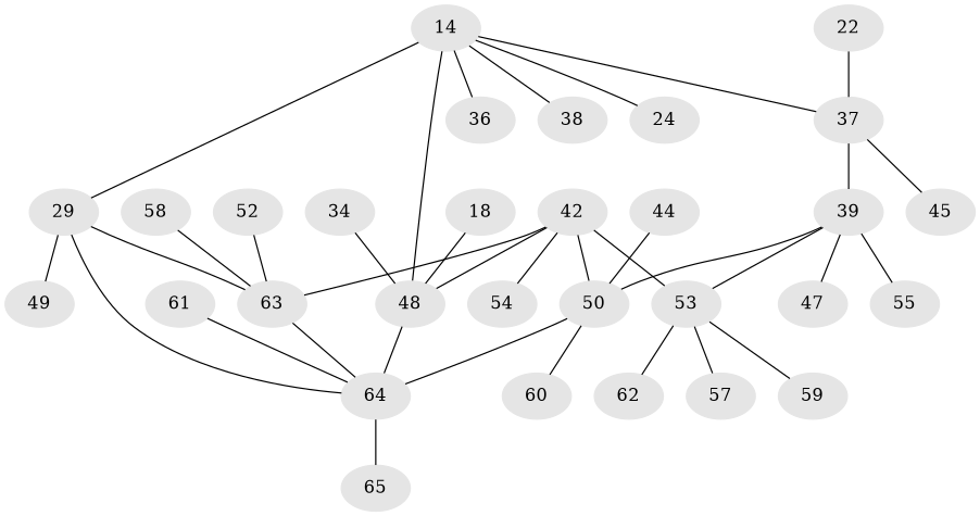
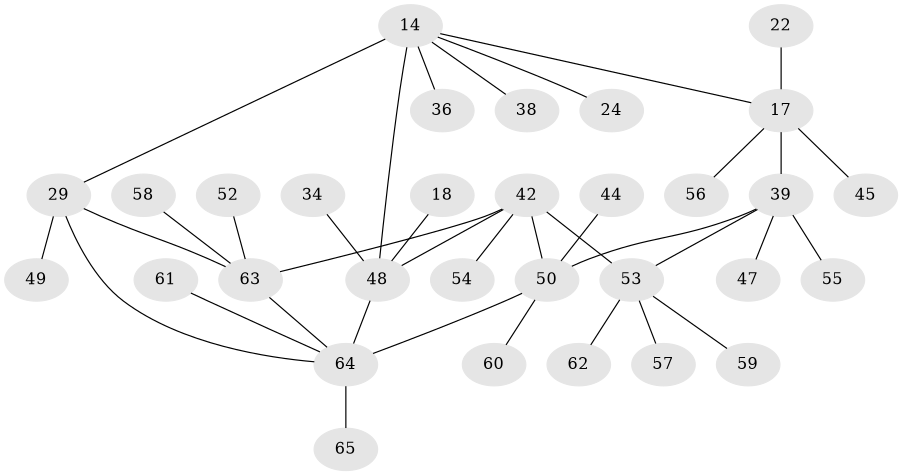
  graph {
    node [color=gray90 style=filled]
    14 [super="+13"]
    24
    29 [super="+12"]
    36
-   37 [super="+3"]
+   37 [super="+3" label=17]
    38
    48 [super="+15"]
    49
    63 [super="+28+41"]
    64 [super="+9+46"]
    39 [super="+2+23+26"]
    45 [super="+20"]
+   56 [super="+47"]
    18
    22
    65 [super="+30"]
    34
    n18 [label=47]
    50 [super="+8+21"]
    53 [super="+51+4"]
    55 [super="+31"]
    60 [super="+33"]
    57
    59
    62
    42 [super="+6+19+27"]
    54
    44
    52
    58
    61
    14 -- 24
    14 -- 29 [weight=2]
    14 -- 36
    14 -- 37
    14 -- 38
    14 -- 48 [weight=2]
    29 -- 49
    29 -- 63 [weight=2]
    29 -- 64
    37 -- 39 [weight=2]
    37 -- 45
+   37 -- 56
    48 -- 64
    63 -- 64
    64 -- 65
    39 -- n18
    39 -- 50
    39 -- 53
    39 -- 55
    18 -- 48
    22 -- 37
    34 -- 48
    50 -- 64 [weight=2]
    50 -- 60
    53 -- 57
    53 -- 59
    53 -- 62
    42 -- 48
    42 -- 63
    42 -- 50
    42 -- 53 [weight=2]
    42 -- 54
    44 -- 50
    52 -- 63
    58 -- 63
    61 -- 64
  }
